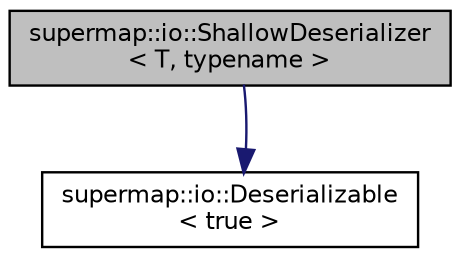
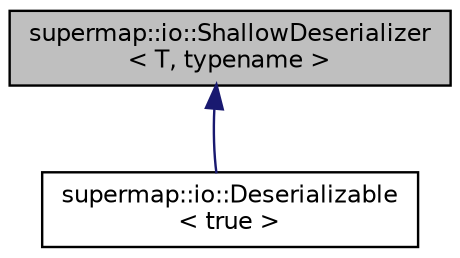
  digraph {
    node [color=black fontname=Helvetica fontsize=10 shape=record style=filled]
    n1 [fillcolor=grey75 fontcolor=black height=0.2 label="supermap::io::ShallowDeserializer\l\< T, typename \>" width=0.4]
    n2 [fillcolor=white height=0.2 label="supermap::io::Deserializable\l\< true \>" width=0.4]
-   n2 -> n1 [color=midnightblue dir=back fontname=Helvetica fontsize=10 labelfontname=Helvetica labelfontsize=10 style=solid]
+   n1 -> n2 [color=midnightblue dir=back fontname=Helvetica fontsize=10 labelfontname=Helvetica labelfontsize=10 style=solid]
  }
